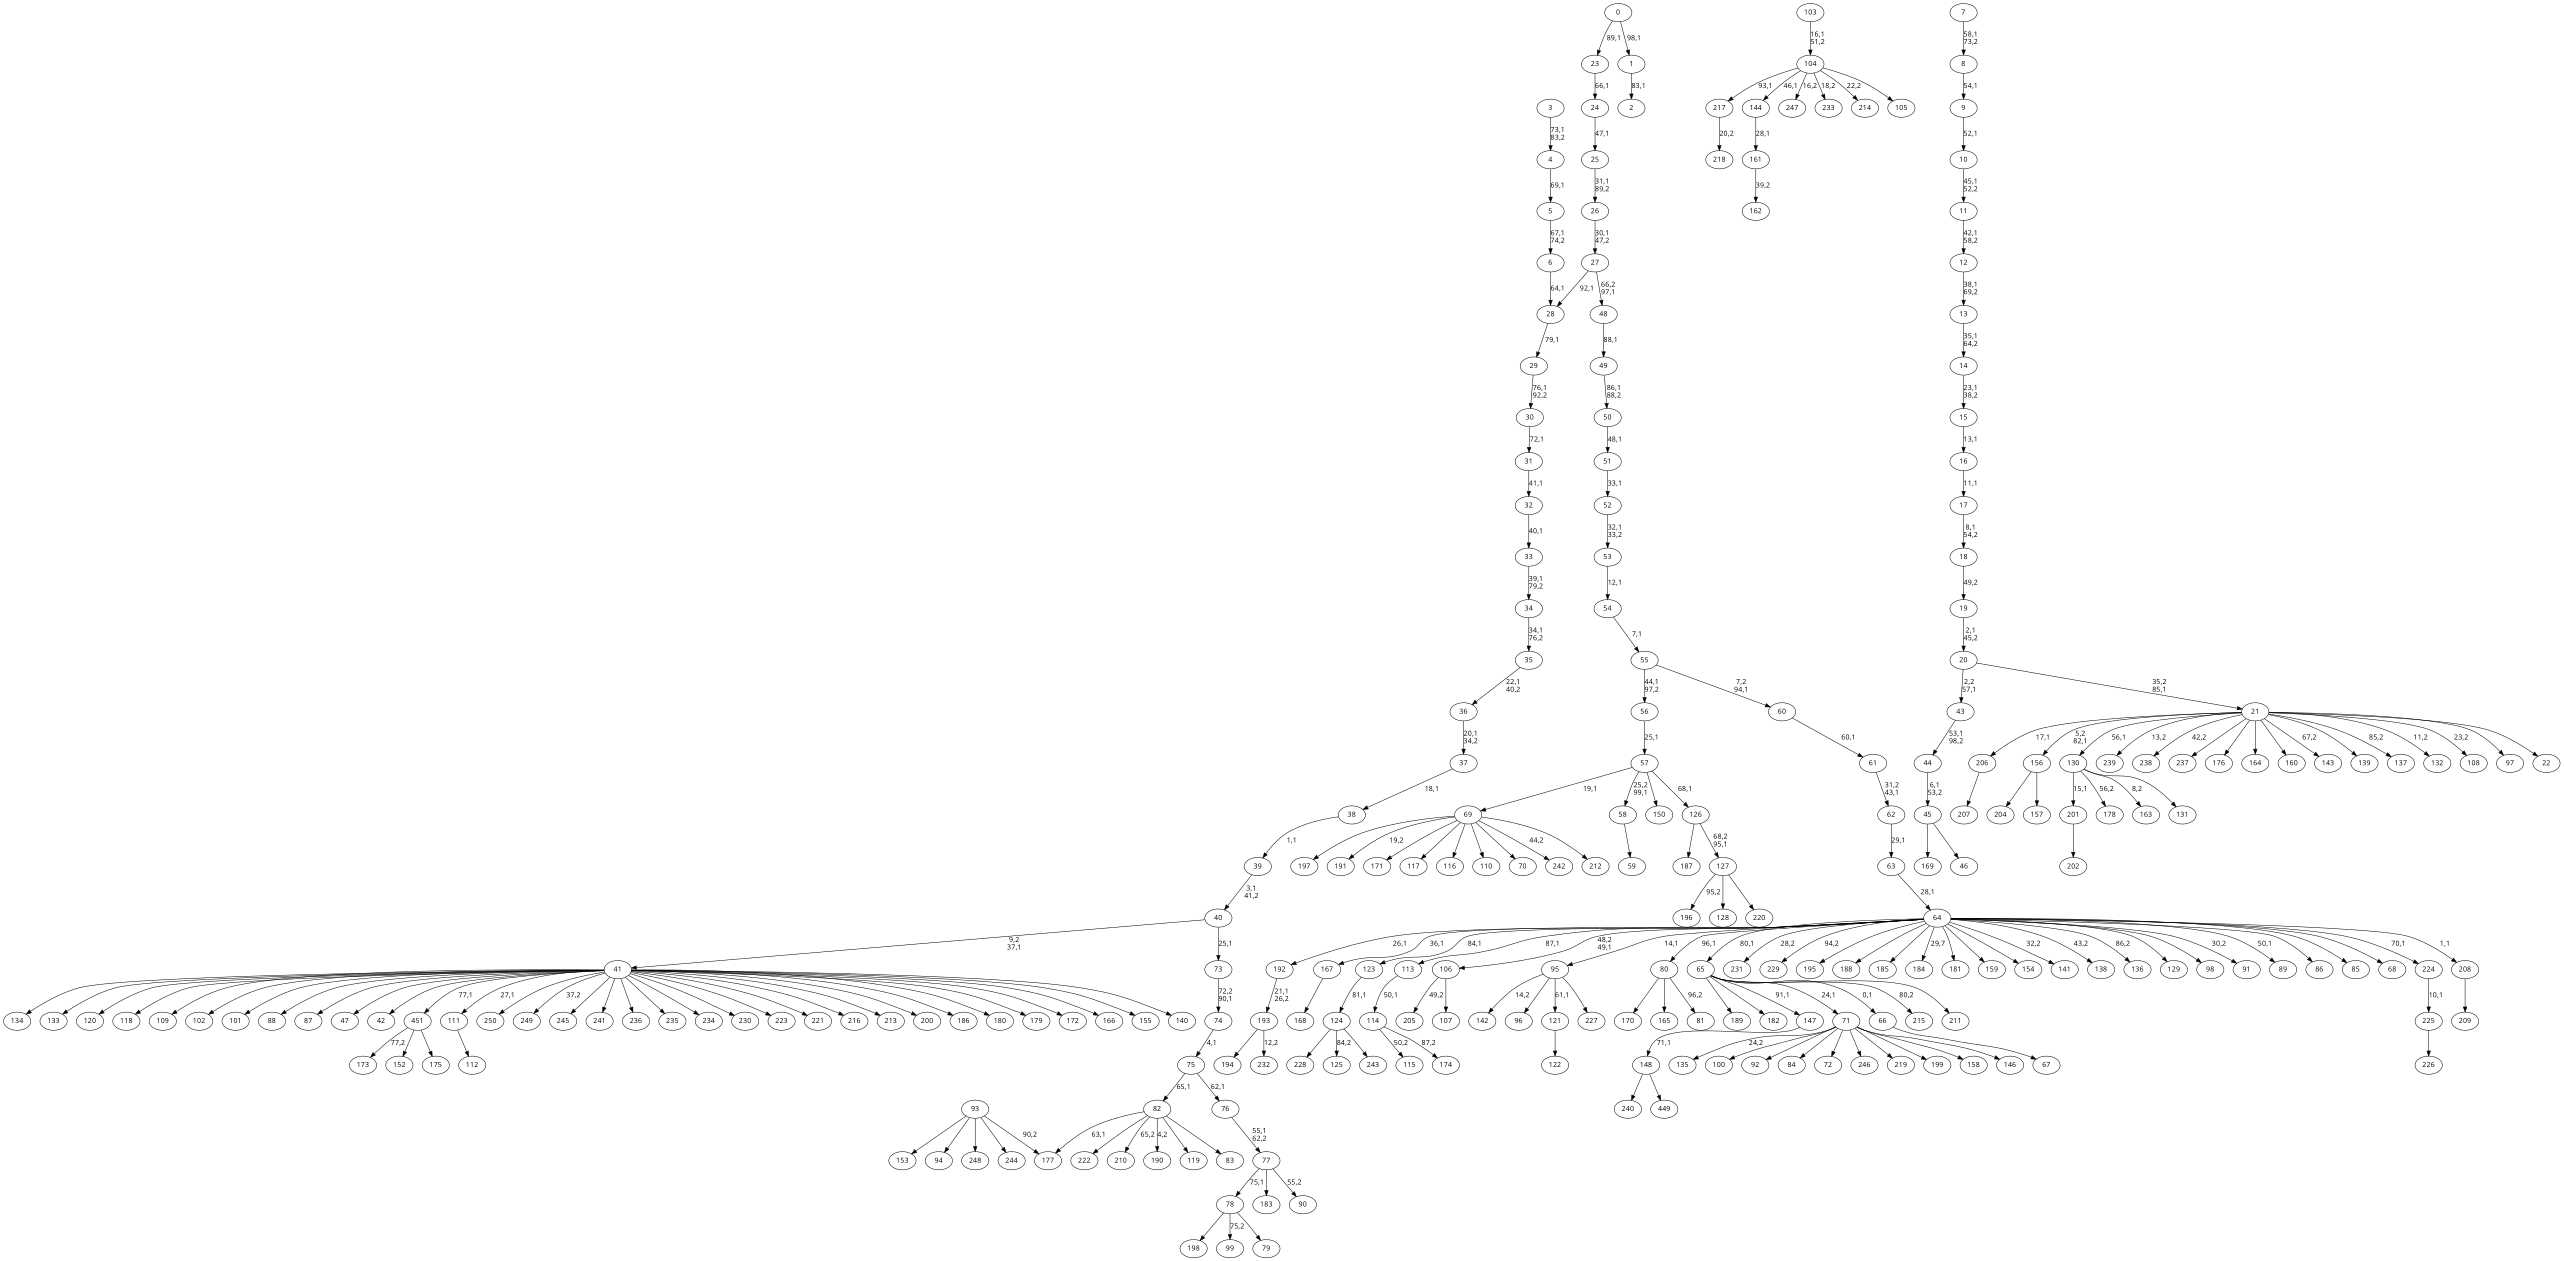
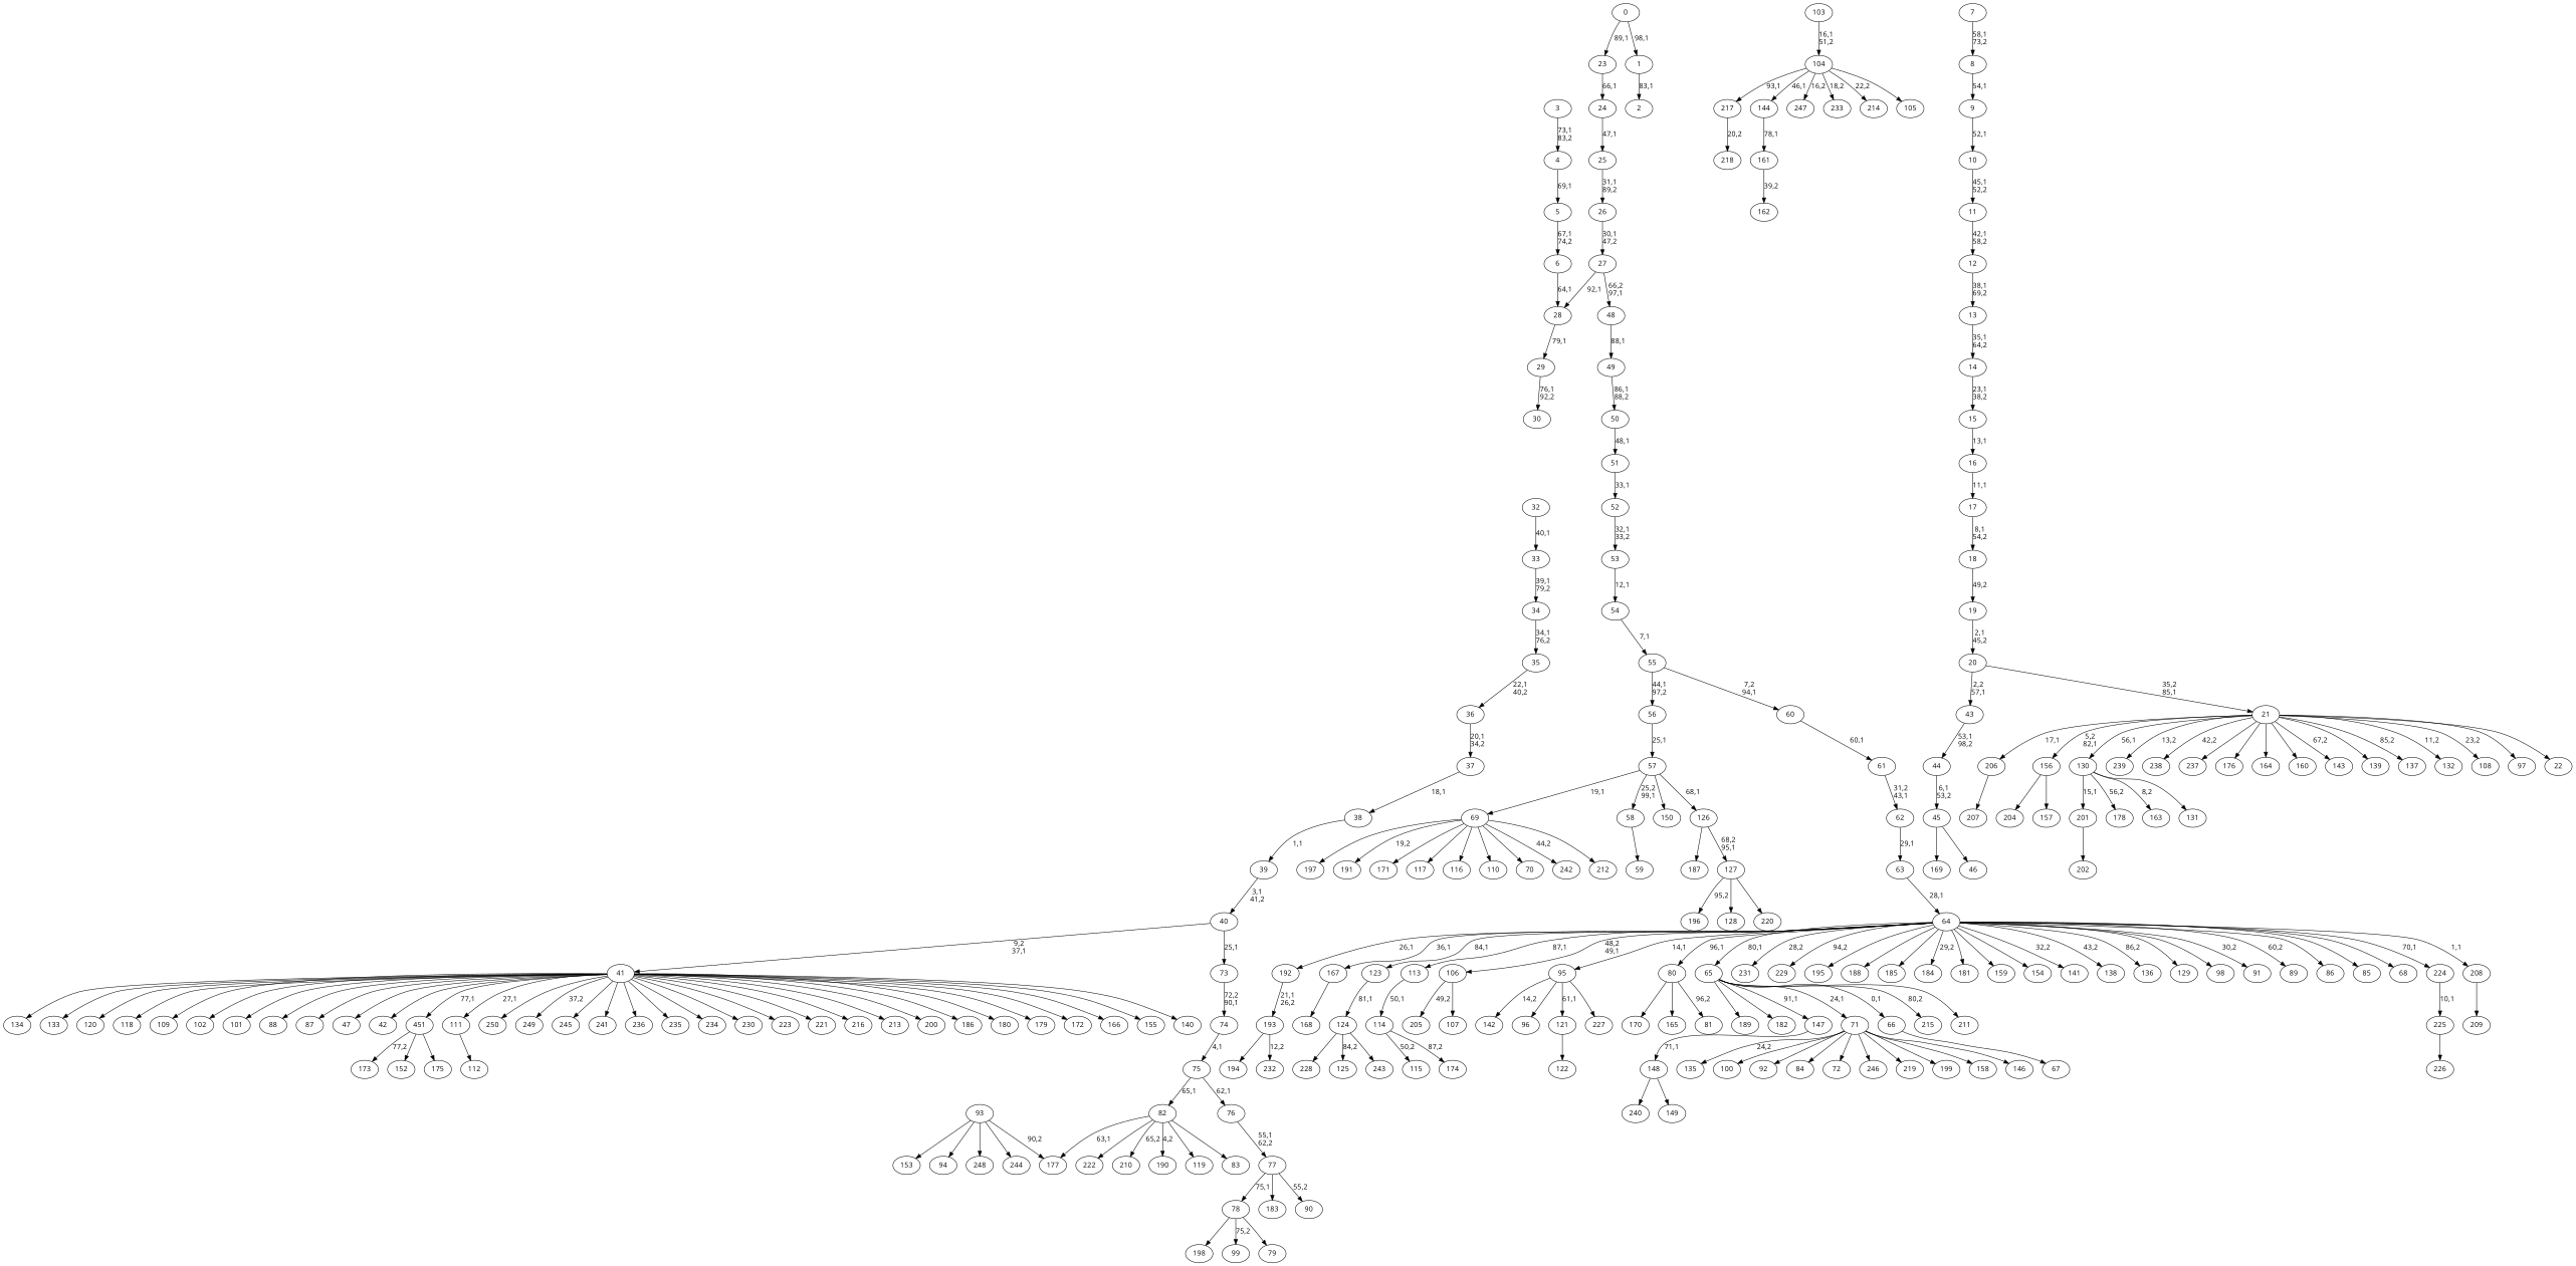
  digraph {
    fontname="Open Sans"
    node [fontname="Open Sans"]
    edge [fontname="Open Sans"]
    225
    226
    224
    217
    218
    208
    209
    206
    207
    201
    202
    193
    232
    194
    192
    167
    168
    161
    162
    156
    204
    157
    n23 [label=451]
    175
    173
    152
    148
    240
-   149 [label=449]
+   149
    147
    144
    130
    178
    163
    131
    127
    220
    196
    128
    126
    187
    124
    243
    228
    125
    123
    121
    122
    114
    174
    115
    113
    111
    112
    106
    205
    107
    104
    247
    233
    214
    105
    103
    95
    227
    142
    96
    93
    248
    244
    177
    153
    94
    82
    222
    210
    190
    119
    83
    80
    170
    165
    81
    78
    198
    99
    79
    77
    183
    90
    76
    75
    74
    73
    71
    246
    219
    199
    158
    146
    135
    100
    92
    84
    72
    69
    242
    212
    197
    191
    171
    117
    116
    110
    70
    66
    67
    65
    215
    211
    189
    182
    64
    231
    229
    195
    188
    185
    184
    181
    159
    154
    141
    138
    136
    129
    98
    91
    89
    86
    85
    68
    63
    62
    61
    60
    58
    59
    57
    150
    56
    55
    54
    53
    52
    51
    50
    49
    48
    45
    169
    46
    44
    43
    41
    250
    249
    245
    241
    236
    235
    234
    230
    223
    221
    216
    213
    200
    186
    180
    179
    172
    166
    155
    140
    134
    133
    120
    118
    109
    102
    101
    88
    87
    47
    42
    40
    39
    38
    37
    36
    35
    34
    33
    32
-   31
    30
    29
    28
    27
    26
    25
    24
    23
    21
    239
    238
    237
    176
    164
    160
    143
    139
    137
    132
    108
    97
    22
    20
    19
    18
    17
    16
    15
    14
    13
    12
    11
    10
    9
    8
    7
    6
    5
    4
    3
    1
    2
    0
    225 -> 226
    224 -> 225 [label="10,1"]
    217 -> 218 [label="20,2"]
    208 -> 209
    206 -> 207
    201 -> 202
    193 -> 232 [label="12,2"]
    193 -> 194
    192 -> 193 [label="21,1\n26,2"]
    167 -> 168
    161 -> 162 [label="39,2"]
    156 -> 204
    156 -> 157
    n23 -> 175
    n23 -> 173 [label="77,2"]
    n23 -> 152
    148 -> 240
    148 -> 149
    147 -> 148 [label="71,1"]
-   144 -> 161 [label="28,1"]
+   144 -> 161 [label="78,1"]
    130 -> 201 [label="15,1"]
    130 -> 178 [label="56,2"]
    130 -> 163 [label="8,2"]
    130 -> 131
    127 -> 220
    127 -> 196 [label="95,2"]
    127 -> 128
    126 -> 127 [label="68,2\n95,1"]
    126 -> 187
    124 -> 243
    124 -> 228
    124 -> 125 [label="84,2"]
    123 -> 124 [label="81,1"]
    121 -> 122
    114 -> 174 [label="87,2"]
    114 -> 115 [label="50,2"]
    113 -> 114 [label="50,1"]
    111 -> 112
    106 -> 205 [label="49,2"]
    106 -> 107
    104 -> 217 [label="93,1"]
    104 -> 144 [label="46,1"]
    104 -> 247 [label="16,2"]
    104 -> 233 [label="18,2"]
    104 -> 214 [label="22,2"]
    104 -> 105
    103 -> 104 [label="16,1\n51,2"]
    95 -> 121 [label="61,1"]
    95 -> 227
    95 -> 142 [label="14,2"]
    95 -> 96
    93 -> 248
    93 -> 244
    93 -> 177 [label="90,2"]
    93 -> 153
    93 -> 94
    82 -> 177 [label="63,1"]
    82 -> 222
    82 -> 210 [label="65,2"]
    82 -> 190 [label="4,2"]
    82 -> 119
    82 -> 83
    80 -> 170
    80 -> 165
    80 -> 81 [label="96,2"]
    78 -> 198
    78 -> 99 [label="75,2"]
    78 -> 79
    77 -> 78 [label="75,1"]
    77 -> 183
    77 -> 90 [label="55,2"]
    76 -> 77 [label="55,1\n62,2"]
    75 -> 82 [label="65,1"]
    75 -> 76 [label="62,1"]
    74 -> 75 [label="4,1"]
    73 -> 74 [label="72,2\n90,1"]
    71 -> 246
    71 -> 219
    71 -> 199
    71 -> 158
    71 -> 146
    71 -> 135 [label="24,2"]
    71 -> 100
    71 -> 92
    71 -> 84
    71 -> 72
    69 -> 242 [label="44,2"]
    69 -> 212
    69 -> 197
    69 -> 191 [label="19,2"]
    69 -> 171
    69 -> 117
    69 -> 116
    69 -> 110
    69 -> 70
    66 -> 67
    65 -> 147 [label="91,1"]
    65 -> 71 [label="24,1"]
    65 -> 66 [label="0,1"]
    65 -> 215 [label="80,2"]
    65 -> 211
    65 -> 189
    65 -> 182
    64 -> 224 [label="70,1"]
    64 -> 208 [label="1,1"]
    64 -> 192 [label="26,1"]
    64 -> 167 [label="36,1"]
    64 -> 123 [label="84,1"]
    64 -> 113 [label="87,1"]
    64 -> 106 [label="48,2\n49,1"]
    64 -> 95 [label="14,1"]
    64 -> 80 [label="96,1"]
    64 -> 65 [label="80,1"]
    64 -> 231 [label="28,2"]
    64 -> 229 [label="94,2"]
    64 -> 195
    64 -> 188
    64 -> 185
-   64 -> 184 [label="29,7"]
+   64 -> 184 [label="29,2"]
    64 -> 181
    64 -> 159
    64 -> 154
    64 -> 141 [label="32,2"]
    64 -> 138 [label="43,2"]
    64 -> 136 [label="86,2"]
    64 -> 129
    64 -> 98
    64 -> 91 [label="30,2"]
-   64 -> 89 [label="50,1"]
+   64 -> 89 [label="60,2"]
    64 -> 86
    64 -> 85
    64 -> 68
    63 -> 64 [label="28,1"]
    62 -> 63 [label="29,1"]
    61 -> 62 [label="31,2\n43,1"]
    60 -> 61 [label="60,1"]
    58 -> 59
    57 -> 126 [label="68,1"]
    57 -> 69 [label="19,1"]
    57 -> 58 [label="25,2\n99,1"]
    57 -> 150
    56 -> 57 [label="25,1"]
    55 -> 60 [label="7,2\n94,1"]
    55 -> 56 [label="44,1\n97,2"]
    54 -> 55 [label="7,1"]
    53 -> 54 [label="12,1"]
    52 -> 53 [label="32,1\n33,2"]
    51 -> 52 [label="33,1"]
    50 -> 51 [label="48,1"]
    49 -> 50 [label="86,1\n88,2"]
    48 -> 49 [label="88,1"]
    45 -> 169
    45 -> 46
    44 -> 45 [label="6,1\n53,2"]
    43 -> 44 [label="53,1\n98,2"]
    41 -> n23 [label="77,1"]
    41 -> 111 [label="27,1"]
    41 -> 250
    41 -> 249 [label="37,2"]
    41 -> 245
    41 -> 241
    41 -> 236
    41 -> 235
    41 -> 234
    41 -> 230
    41 -> 223
    41 -> 221
    41 -> 216
    41 -> 213
    41 -> 200
    41 -> 186
    41 -> 180
    41 -> 179
    41 -> 172
    41 -> 166
    41 -> 155
    41 -> 140
    41 -> 134
    41 -> 133
    41 -> 120
    41 -> 118
    41 -> 109
    41 -> 102
    41 -> 101
    41 -> 88
    41 -> 87
    41 -> 47
    41 -> 42
    40 -> 73 [label="25,1"]
    40 -> 41 [label="9,2\n37,1"]
    39 -> 40 [label="3,1\n41,2"]
    38 -> 39 [label="1,1"]
    37 -> 38 [label="18,1"]
    36 -> 37 [label="20,1\n34,2"]
    35 -> 36 [label="22,1\n40,2"]
    34 -> 35 [label="34,1\n76,2"]
    33 -> 34 [label="39,1\n79,2"]
    32 -> 33 [label="40,1"]
-   31 -> 32 [label="41,1"]
-   30 -> 31 [label="72,1"]
    29 -> 30 [label="76,1\n92,2"]
    28 -> 29 [label="79,1"]
    27 -> 48 [label="66,2\n97,1"]
    27 -> 28 [label="92,1"]
    26 -> 27 [label="30,1\n47,2"]
    25 -> 26 [label="31,1\n89,2"]
    24 -> 25 [label="47,1"]
    23 -> 24 [label="66,1"]
    21 -> 206 [label="17,1"]
    21 -> 156 [label="5,2\n82,1"]
    21 -> 130 [label="56,1"]
    21 -> 239 [label="13,2"]
    21 -> 238 [label="42,2"]
    21 -> 237
    21 -> 176
    21 -> 164
    21 -> 160
    21 -> 143 [label="67,2"]
    21 -> 139
    21 -> 137 [label="85,2"]
    21 -> 132 [label="11,2"]
    21 -> 108 [label="23,2"]
    21 -> 97
    21 -> 22
    20 -> 43 [label="2,2\n57,1"]
    20 -> 21 [label="35,2\n85,1"]
    19 -> 20 [label="2,1\n45,2"]
    18 -> 19 [label="49,2"]
    17 -> 18 [label="8,1\n54,2"]
    16 -> 17 [label="11,1"]
    15 -> 16 [label="13,1"]
    14 -> 15 [label="23,1\n38,2"]
    13 -> 14 [label="35,1\n64,2"]
    12 -> 13 [label="38,1\n69,2"]
    11 -> 12 [label="42,1\n58,2"]
    10 -> 11 [label="45,1\n52,2"]
    9 -> 10 [label="52,1"]
    8 -> 9 [label="54,1"]
    7 -> 8 [label="58,1\n73,2"]
    6 -> 28 [label="64,1"]
    5 -> 6 [label="67,1\n74,2"]
    4 -> 5 [label="69,1"]
    3 -> 4 [label="73,1\n83,2"]
    1 -> 2 [label="83,1"]
    0 -> 23 [label="89,1"]
    0 -> 1 [label="98,1"]
  }
